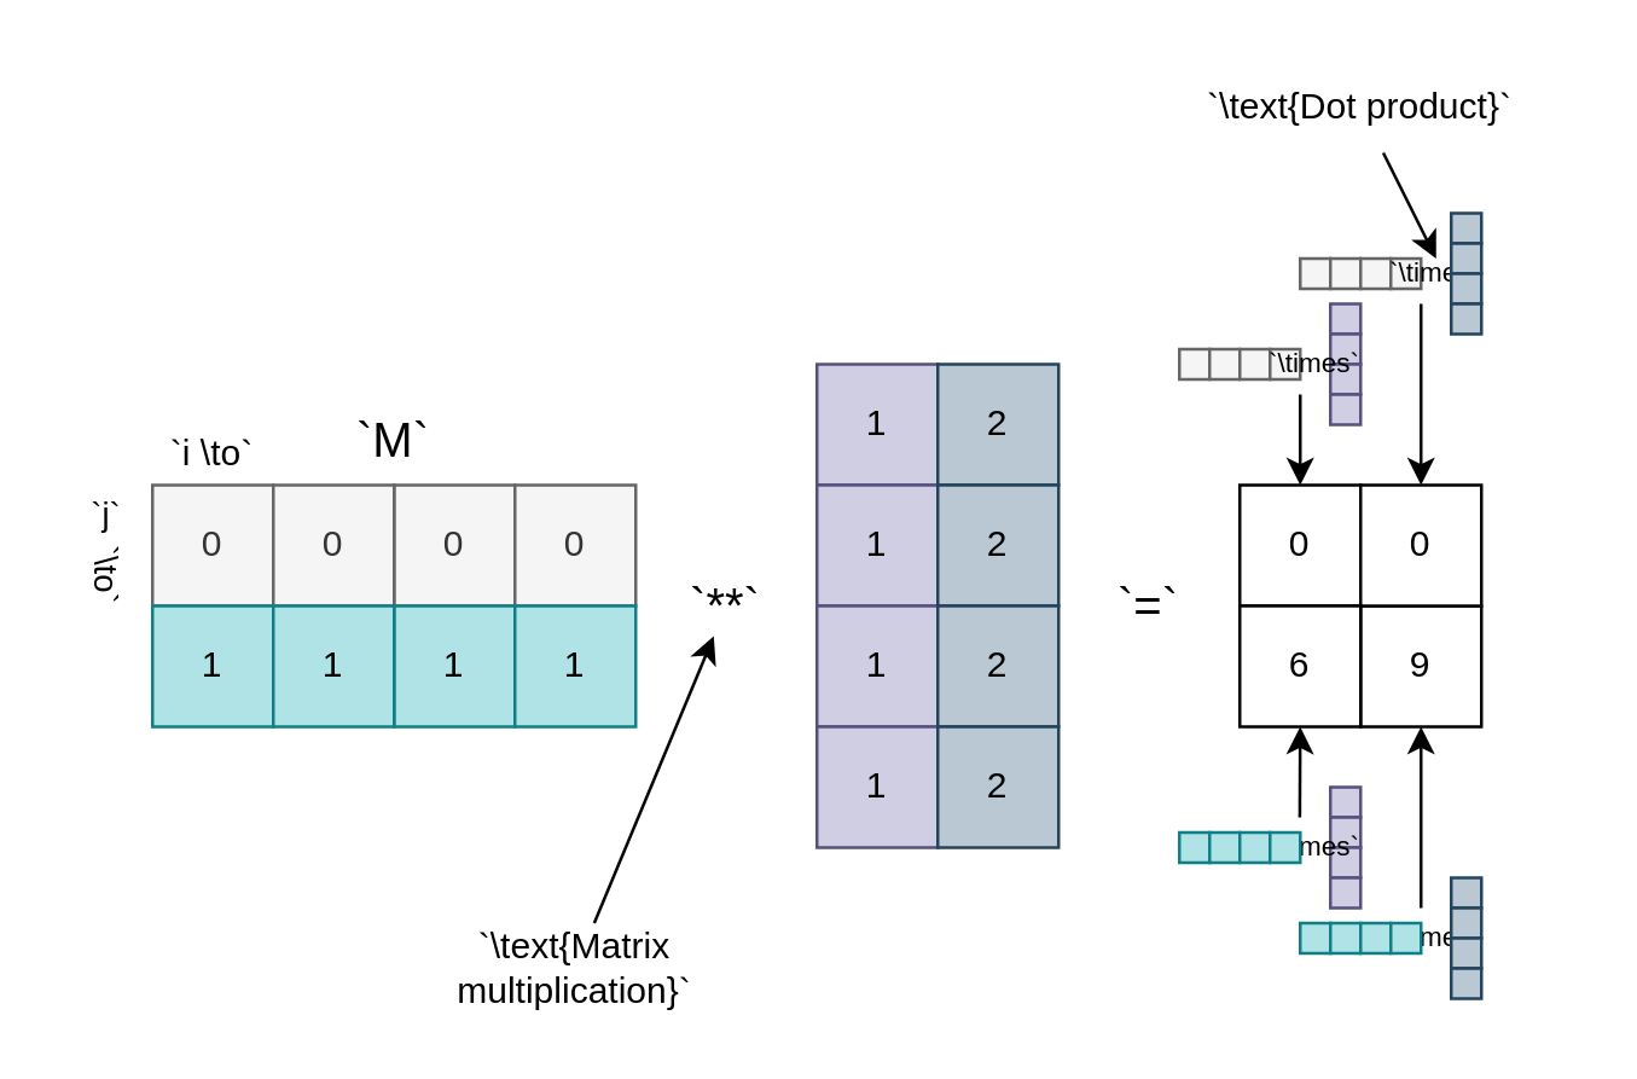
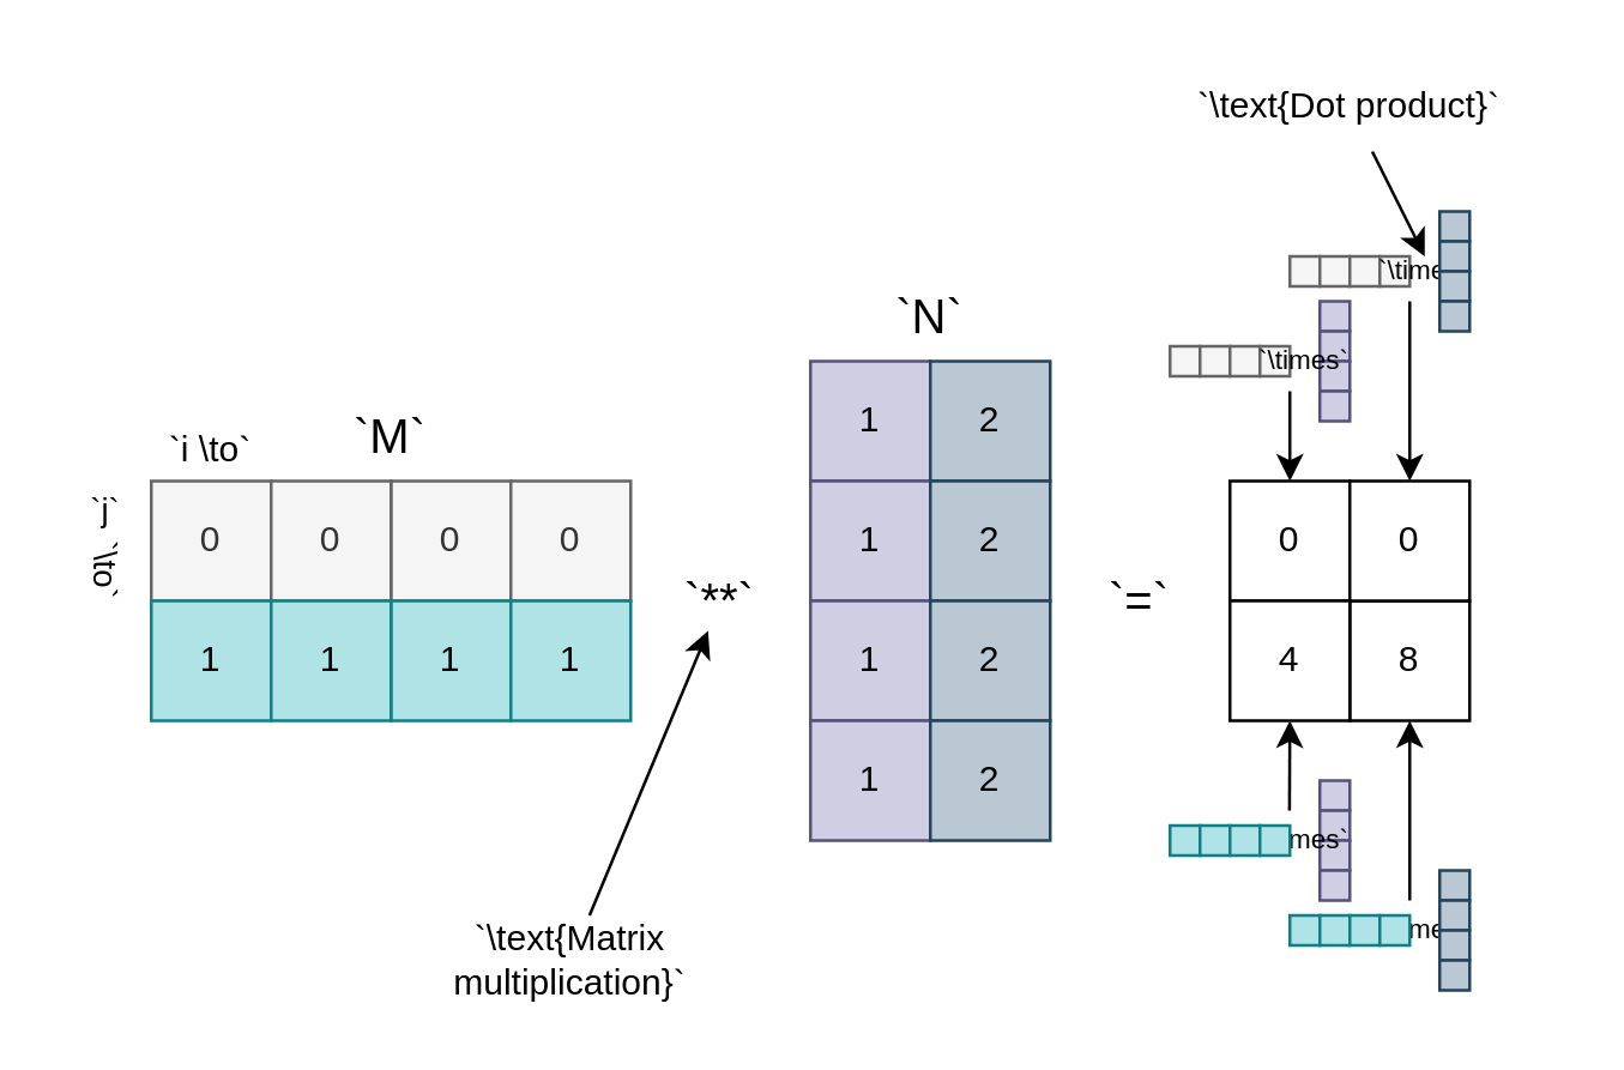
  <mxCell id="0" />
  <mxCell id="1" parent="0" />
  <mxCell id="2" value="1" style="rounded=0;whiteSpace=wrap;html=1;fillColor=#d0cee2;strokeColor=#56517e;" parent="1" vertex="1"><mxGeometry x="270" y="120" width="40" height="40" as="geometry" /></mxCell>
  <mxCell id="3" value="1" style="rounded=0;whiteSpace=wrap;html=1;fillColor=#d0cee2;strokeColor=#56517e;" parent="1" vertex="1"><mxGeometry x="270" y="160" width="40" height="40" as="geometry" /></mxCell>
  <mxCell id="4" value="1" style="rounded=0;whiteSpace=wrap;html=1;fillColor=#d0cee2;strokeColor=#56517e;" parent="1" vertex="1"><mxGeometry x="270" y="200" width="40" height="40" as="geometry" /></mxCell>
  <mxCell id="5" value="1" style="rounded=0;whiteSpace=wrap;html=1;fillColor=#d0cee2;strokeColor=#56517e;" parent="1" vertex="1"><mxGeometry x="270" y="240" width="40" height="40" as="geometry" /></mxCell>
  <mxCell id="6" value="2" style="rounded=0;whiteSpace=wrap;html=1;fillColor=#bac8d3;strokeColor=#23445d;" parent="1" vertex="1"><mxGeometry x="310" y="120" width="40" height="40" as="geometry" /></mxCell>
  <mxCell id="7" value="2" style="rounded=0;whiteSpace=wrap;html=1;fillColor=#bac8d3;strokeColor=#23445d;" parent="1" vertex="1"><mxGeometry x="310" y="160" width="40" height="40" as="geometry" /></mxCell>
  <mxCell id="8" value="2" style="rounded=0;whiteSpace=wrap;html=1;fillColor=#bac8d3;strokeColor=#23445d;" parent="1" vertex="1"><mxGeometry x="310" y="200" width="40" height="40" as="geometry" /></mxCell>
  <mxCell id="9" value="2" style="rounded=0;whiteSpace=wrap;html=1;fillColor=#bac8d3;strokeColor=#23445d;" parent="1" vertex="1"><mxGeometry x="310" y="240" width="40" height="40" as="geometry" /></mxCell>
  <mxCell id="10" value="0" style="rounded=0;whiteSpace=wrap;html=1;fillColor=#f5f5f5;fontColor=#333333;strokeColor=#666666;" parent="1" vertex="1"><mxGeometry x="50" y="160" width="40" height="40" as="geometry" /></mxCell>
  <mxCell id="11" value="1" style="rounded=0;whiteSpace=wrap;html=1;fillColor=#b0e3e6;strokeColor=#0e8088;" parent="1" vertex="1"><mxGeometry x="50" y="200" width="40" height="40" as="geometry" /></mxCell>
  <mxCell id="12" value="0" style="rounded=0;whiteSpace=wrap;html=1;fillColor=#f5f5f5;fontColor=#333333;strokeColor=#666666;" parent="1" vertex="1"><mxGeometry x="130" y="160" width="40" height="40" as="geometry" /></mxCell>
  <mxCell id="13" value="1" style="rounded=0;whiteSpace=wrap;html=1;fillColor=#b0e3e6;strokeColor=#0e8088;" parent="1" vertex="1"><mxGeometry x="130" y="200" width="40" height="40" as="geometry" /></mxCell>
  <mxCell id="14" value="0" style="rounded=0;whiteSpace=wrap;html=1;fillColor=#f5f5f5;fontColor=#333333;strokeColor=#666666;" parent="1" vertex="1"><mxGeometry x="90" y="160" width="40" height="40" as="geometry" /></mxCell>
  <mxCell id="15" value="1" style="rounded=0;whiteSpace=wrap;html=1;fillColor=#b0e3e6;strokeColor=#0e8088;" parent="1" vertex="1"><mxGeometry x="90" y="200" width="40" height="40" as="geometry" /></mxCell>
  <mxCell id="16" value="0" style="rounded=0;whiteSpace=wrap;html=1;fillColor=#f5f5f5;fontColor=#333333;strokeColor=#666666;" parent="1" vertex="1"><mxGeometry x="170" y="160" width="40" height="40" as="geometry" /></mxCell>
  <mxCell id="17" value="1" style="rounded=0;whiteSpace=wrap;html=1;fillColor=#b0e3e6;strokeColor=#0e8088;" parent="1" vertex="1"><mxGeometry x="170" y="200" width="40" height="40" as="geometry" /></mxCell>
  <mxCell id="18" value="`**`" style="text;html=1;strokeColor=none;fillColor=none;align=center;verticalAlign=middle;whiteSpace=wrap;rounded=0;fontSize=16;" parent="1" vertex="1"><mxGeometry x="210" y="190" width="60" height="20" as="geometry" /></mxCell>
  <mxCell id="19" value="`=`" style="text;html=1;strokeColor=none;fillColor=none;align=center;verticalAlign=middle;whiteSpace=wrap;rounded=0;fontSize=16;" parent="1" vertex="1"><mxGeometry x="350" y="120" width="60" height="160" as="geometry" /></mxCell>
  <mxCell id="20" style="edgeStyle=orthogonalEdgeStyle;rounded=0;orthogonalLoop=1;jettySize=auto;html=1;exitX=0.5;exitY=0;exitDx=0;exitDy=0;startArrow=classic;startFill=1;endArrow=none;endFill=0;" parent="1" source="21" edge="1"><mxGeometry relative="1" as="geometry"><mxPoint x="430" y="130" as="targetPoint" /></mxGeometry></mxCell>
  <mxCell id="21" value="0" style="rounded=0;whiteSpace=wrap;html=1;" parent="1" vertex="1"><mxGeometry x="410" y="160" width="40" height="40" as="geometry" /></mxCell>
  <mxCell id="22" style="edgeStyle=orthogonalEdgeStyle;rounded=0;orthogonalLoop=1;jettySize=auto;html=1;exitX=0.5;exitY=1;exitDx=0;exitDy=0;startArrow=classic;startFill=1;endArrow=none;endFill=0;" parent="1" source="23" edge="1"><mxGeometry relative="1" as="geometry"><mxPoint x="470" y="300" as="targetPoint" /></mxGeometry></mxCell>
- <mxCell id="23" value="9" style="rounded=0;whiteSpace=wrap;html=1;" parent="1" vertex="1"><mxGeometry x="450" y="200" width="40" height="40" as="geometry" /></mxCell>
+ <mxCell id="23" value="8" style="rounded=0;whiteSpace=wrap;html=1;" parent="1" vertex="1"><mxGeometry x="450" y="200" width="40" height="40" as="geometry" /></mxCell>
  <mxCell id="24" style="edgeStyle=orthogonalEdgeStyle;rounded=0;orthogonalLoop=1;jettySize=auto;html=1;exitX=0.5;exitY=0;exitDx=0;exitDy=0;startArrow=classic;startFill=1;endArrow=none;endFill=0;" parent="1" source="25" edge="1"><mxGeometry relative="1" as="geometry"><mxPoint x="470" y="100" as="targetPoint" /></mxGeometry></mxCell>
  <mxCell id="25" value="0" style="rounded=0;whiteSpace=wrap;html=1;" parent="1" vertex="1"><mxGeometry x="450" y="160" width="40" height="40" as="geometry" /></mxCell>
  <mxCell id="26" style="edgeStyle=orthogonalEdgeStyle;rounded=0;orthogonalLoop=1;jettySize=auto;html=1;exitX=0.5;exitY=1;exitDx=0;exitDy=0;startArrow=classic;startFill=1;endArrow=none;endFill=0;" parent="1" source="27" edge="1"><mxGeometry relative="1" as="geometry"><mxPoint x="429.857" y="270" as="targetPoint" /></mxGeometry></mxCell>
- <mxCell id="27" value="6" style="rounded=0;whiteSpace=wrap;html=1;" parent="1" vertex="1"><mxGeometry x="410" y="200" width="40" height="40" as="geometry" /></mxCell>
+ <mxCell id="27" value="4" style="rounded=0;whiteSpace=wrap;html=1;" parent="1" vertex="1"><mxGeometry x="410" y="200" width="40" height="40" as="geometry" /></mxCell>
  <mxCell id="28" value="`M`" style="text;html=1;strokeColor=none;fillColor=none;align=center;verticalAlign=middle;whiteSpace=wrap;rounded=0;fontSize=16;" parent="1" vertex="1"><mxGeometry x="50" y="130" width="160" height="30" as="geometry" /></mxCell>
+ <mxCell id="29" value="`N`" style="text;html=1;strokeColor=none;fillColor=none;align=center;verticalAlign=middle;whiteSpace=wrap;rounded=0;fontSize=16;" parent="1" vertex="1"><mxGeometry x="270" y="90" width="80" height="30" as="geometry" /></mxCell>
  <mxCell id="30" value="`i \to`" style="text;html=1;strokeColor=none;fillColor=none;align=center;verticalAlign=middle;whiteSpace=wrap;rounded=0;fontSize=12;" parent="1" vertex="1"><mxGeometry x="50" y="140" width="40" height="20" as="geometry" /></mxCell>
  <mxCell id="31" value="" style="group" parent="1" vertex="1" connectable="0"><mxGeometry x="20" y="160" width="30" height="40" as="geometry" /></mxCell>
  <mxCell id="32" value="`j`" style="text;html=1;strokeColor=none;fillColor=none;align=center;verticalAlign=middle;whiteSpace=wrap;rounded=0;fontSize=11;" parent="31" vertex="1"><mxGeometry width="30" height="20" as="geometry" /></mxCell>
  <mxCell id="33" value="`\to`" style="text;html=1;strokeColor=none;fillColor=none;align=center;verticalAlign=middle;whiteSpace=wrap;rounded=0;fontSize=11;rotation=90;" parent="31" vertex="1"><mxGeometry x="5" y="15" width="20" height="30" as="geometry" /></mxCell>
  <mxCell id="34" value="" style="group" parent="1" vertex="1" connectable="0"><mxGeometry x="390" y="115" width="40" height="10" as="geometry" /></mxCell>
  <mxCell id="35" value="" style="rounded=0;whiteSpace=wrap;html=1;fontSize=8;fillColor=#f5f5f5;fontColor=#333333;strokeColor=#666666;" parent="34" vertex="1"><mxGeometry width="10" height="10" as="geometry" /></mxCell>
  <mxCell id="36" value="" style="rounded=0;whiteSpace=wrap;html=1;fontSize=8;fillColor=#f5f5f5;fontColor=#333333;strokeColor=#666666;" parent="34" vertex="1"><mxGeometry x="10" width="10" height="10" as="geometry" /></mxCell>
  <mxCell id="37" value="" style="rounded=0;whiteSpace=wrap;html=1;fontSize=8;fillColor=#f5f5f5;fontColor=#333333;strokeColor=#666666;" parent="34" vertex="1"><mxGeometry x="20" width="10" height="10" as="geometry" /></mxCell>
  <mxCell id="38" value="" style="rounded=0;whiteSpace=wrap;html=1;fontSize=8;fillColor=#f5f5f5;fontColor=#333333;strokeColor=#666666;" parent="34" vertex="1"><mxGeometry x="30" width="10" height="10" as="geometry" /></mxCell>
  <mxCell id="39" value="" style="group" parent="1" vertex="1" connectable="0"><mxGeometry x="440" y="100" width="10" height="40" as="geometry" /></mxCell>
  <mxCell id="40" value="" style="rounded=0;whiteSpace=wrap;html=1;fontSize=8;fillColor=#d0cee2;strokeColor=#56517e;" parent="39" vertex="1"><mxGeometry width="10" height="10" as="geometry" /></mxCell>
  <mxCell id="41" value="" style="rounded=0;whiteSpace=wrap;html=1;fontSize=8;fillColor=#d0cee2;strokeColor=#56517e;" parent="39" vertex="1"><mxGeometry y="10" width="10" height="10" as="geometry" /></mxCell>
  <mxCell id="42" value="" style="rounded=0;whiteSpace=wrap;html=1;fontSize=8;fillColor=#d0cee2;strokeColor=#56517e;" parent="39" vertex="1"><mxGeometry y="20" width="10" height="10" as="geometry" /></mxCell>
  <mxCell id="43" value="" style="rounded=0;whiteSpace=wrap;html=1;fontSize=8;fillColor=#d0cee2;strokeColor=#56517e;" parent="39" vertex="1"><mxGeometry y="30" width="10" height="10" as="geometry" /></mxCell>
  <mxCell id="44" value="`\times`" style="text;html=1;strokeColor=none;fillColor=none;align=center;verticalAlign=middle;whiteSpace=wrap;rounded=0;fontSize=9;" parent="1" vertex="1"><mxGeometry x="430" y="115" width="10" height="10" as="geometry" /></mxCell>
  <mxCell id="45" value="" style="group" parent="1" vertex="1" connectable="0"><mxGeometry x="430" y="85" width="40" height="10" as="geometry" /></mxCell>
  <mxCell id="46" value="" style="rounded=0;whiteSpace=wrap;html=1;fontSize=8;fillColor=#f5f5f5;fontColor=#333333;strokeColor=#666666;" parent="45" vertex="1"><mxGeometry width="10" height="10" as="geometry" /></mxCell>
  <mxCell id="47" value="" style="rounded=0;whiteSpace=wrap;html=1;fontSize=8;fillColor=#f5f5f5;fontColor=#333333;strokeColor=#666666;" parent="45" vertex="1"><mxGeometry x="10" width="10" height="10" as="geometry" /></mxCell>
  <mxCell id="48" value="" style="rounded=0;whiteSpace=wrap;html=1;fontSize=8;fillColor=#f5f5f5;fontColor=#333333;strokeColor=#666666;" parent="45" vertex="1"><mxGeometry x="20" width="10" height="10" as="geometry" /></mxCell>
  <mxCell id="49" value="" style="rounded=0;whiteSpace=wrap;html=1;fontSize=8;fillColor=#f5f5f5;fontColor=#333333;strokeColor=#666666;" parent="45" vertex="1"><mxGeometry x="30" width="10" height="10" as="geometry" /></mxCell>
  <mxCell id="50" value="`\times`" style="text;html=1;strokeColor=none;fillColor=none;align=center;verticalAlign=middle;whiteSpace=wrap;rounded=0;fontSize=9;" parent="1" vertex="1"><mxGeometry x="470" y="85" width="10" height="10" as="geometry" /></mxCell>
  <mxCell id="51" value="" style="group" parent="1" vertex="1" connectable="0"><mxGeometry x="440" y="260" width="10" height="40" as="geometry" /></mxCell>
  <mxCell id="52" value="" style="rounded=0;whiteSpace=wrap;html=1;fontSize=8;fillColor=#d0cee2;strokeColor=#56517e;" parent="51" vertex="1"><mxGeometry width="10" height="10" as="geometry" /></mxCell>
  <mxCell id="53" value="" style="rounded=0;whiteSpace=wrap;html=1;fontSize=8;fillColor=#d0cee2;strokeColor=#56517e;" parent="51" vertex="1"><mxGeometry y="10" width="10" height="10" as="geometry" /></mxCell>
  <mxCell id="54" value="" style="rounded=0;whiteSpace=wrap;html=1;fontSize=8;fillColor=#d0cee2;strokeColor=#56517e;" parent="51" vertex="1"><mxGeometry y="20" width="10" height="10" as="geometry" /></mxCell>
  <mxCell id="55" value="" style="rounded=0;whiteSpace=wrap;html=1;fontSize=8;fillColor=#d0cee2;strokeColor=#56517e;" parent="51" vertex="1"><mxGeometry y="30" width="10" height="10" as="geometry" /></mxCell>
  <mxCell id="56" value="`\times`" style="text;html=1;strokeColor=none;fillColor=none;align=center;verticalAlign=middle;whiteSpace=wrap;rounded=0;fontSize=9;" parent="1" vertex="1"><mxGeometry x="430" y="275" width="10" height="10" as="geometry" /></mxCell>
  <mxCell id="57" value="`\times`" style="text;html=1;strokeColor=none;fillColor=none;align=center;verticalAlign=middle;whiteSpace=wrap;rounded=0;fontSize=9;" parent="1" vertex="1"><mxGeometry x="470" y="305" width="10" height="10" as="geometry" /></mxCell>
  <mxCell id="58" value="" style="group" parent="1" vertex="1" connectable="0"><mxGeometry x="480" y="290" width="10" height="40" as="geometry" /></mxCell>
  <mxCell id="59" value="" style="rounded=0;whiteSpace=wrap;html=1;fontSize=8;fillColor=#bac8d3;strokeColor=#23445d;" parent="58" vertex="1"><mxGeometry width="10" height="10" as="geometry" /></mxCell>
  <mxCell id="60" value="" style="rounded=0;whiteSpace=wrap;html=1;fontSize=8;fillColor=#bac8d3;strokeColor=#23445d;" parent="58" vertex="1"><mxGeometry y="10" width="10" height="10" as="geometry" /></mxCell>
  <mxCell id="61" value="" style="rounded=0;whiteSpace=wrap;html=1;fontSize=8;fillColor=#bac8d3;strokeColor=#23445d;" parent="58" vertex="1"><mxGeometry y="20" width="10" height="10" as="geometry" /></mxCell>
  <mxCell id="62" value="" style="rounded=0;whiteSpace=wrap;html=1;fontSize=8;fillColor=#bac8d3;strokeColor=#23445d;" parent="58" vertex="1"><mxGeometry y="30" width="10" height="10" as="geometry" /></mxCell>
  <mxCell id="63" value="" style="group" parent="1" vertex="1" connectable="0"><mxGeometry x="480" y="70" width="10" height="40" as="geometry" /></mxCell>
  <mxCell id="64" value="" style="rounded=0;whiteSpace=wrap;html=1;fontSize=8;fillColor=#bac8d3;strokeColor=#23445d;" parent="63" vertex="1"><mxGeometry width="10" height="10" as="geometry" /></mxCell>
  <mxCell id="65" value="" style="rounded=0;whiteSpace=wrap;html=1;fontSize=8;fillColor=#bac8d3;strokeColor=#23445d;" parent="63" vertex="1"><mxGeometry y="10" width="10" height="10" as="geometry" /></mxCell>
  <mxCell id="66" value="" style="rounded=0;whiteSpace=wrap;html=1;fontSize=8;fillColor=#bac8d3;strokeColor=#23445d;" parent="63" vertex="1"><mxGeometry y="20" width="10" height="10" as="geometry" /></mxCell>
  <mxCell id="67" value="" style="rounded=0;whiteSpace=wrap;html=1;fontSize=8;fillColor=#bac8d3;strokeColor=#23445d;" parent="63" vertex="1"><mxGeometry y="30" width="10" height="10" as="geometry" /></mxCell>
  <mxCell id="68" value="" style="rounded=0;whiteSpace=wrap;html=1;fontSize=8;fillColor=#b0e3e6;strokeColor=#0e8088;" parent="1" vertex="1"><mxGeometry x="390" y="275" width="10" height="10" as="geometry" /></mxCell>
  <mxCell id="69" value="" style="rounded=0;whiteSpace=wrap;html=1;fontSize=8;fillColor=#b0e3e6;strokeColor=#0e8088;" parent="1" vertex="1"><mxGeometry x="400" y="275" width="10" height="10" as="geometry" /></mxCell>
  <mxCell id="70" value="" style="rounded=0;whiteSpace=wrap;html=1;fontSize=8;fillColor=#b0e3e6;strokeColor=#0e8088;" parent="1" vertex="1"><mxGeometry x="410" y="275" width="10" height="10" as="geometry" /></mxCell>
  <mxCell id="71" value="" style="rounded=0;whiteSpace=wrap;html=1;fontSize=8;fillColor=#b0e3e6;strokeColor=#0e8088;" parent="1" vertex="1"><mxGeometry x="420" y="275" width="10" height="10" as="geometry" /></mxCell>
  <mxCell id="72" value="" style="rounded=0;whiteSpace=wrap;html=1;fontSize=8;fillColor=#b0e3e6;strokeColor=#0e8088;" parent="1" vertex="1"><mxGeometry x="430" y="305" width="10" height="10" as="geometry" /></mxCell>
  <mxCell id="73" value="" style="rounded=0;whiteSpace=wrap;html=1;fontSize=8;fillColor=#b0e3e6;strokeColor=#0e8088;" parent="1" vertex="1"><mxGeometry x="440" y="305" width="10" height="10" as="geometry" /></mxCell>
  <mxCell id="74" value="" style="rounded=0;whiteSpace=wrap;html=1;fontSize=8;fillColor=#b0e3e6;strokeColor=#0e8088;" parent="1" vertex="1"><mxGeometry x="450" y="305" width="10" height="10" as="geometry" /></mxCell>
  <mxCell id="75" value="" style="rounded=0;whiteSpace=wrap;html=1;fontSize=8;fillColor=#b0e3e6;strokeColor=#0e8088;" parent="1" vertex="1"><mxGeometry x="460" y="305" width="10" height="10" as="geometry" /></mxCell>
  <mxCell id="76" value="`\text{Matrix multiplication}`" style="text;html=1;strokeColor=none;fillColor=none;align=center;verticalAlign=middle;whiteSpace=wrap;rounded=0;" vertex="1" parent="1"><mxGeometry x="120" y="305" width="140" height="30" as="geometry" /></mxCell>
  <mxCell id="77" value="" style="endArrow=classic;html=1;rounded=0;" edge="1" parent="1" source="76" target="18"><mxGeometry width="50" height="50" relative="1" as="geometry"><mxPoint x="190" y="310" as="sourcePoint" /><mxPoint x="240" y="260" as="targetPoint" /></mxGeometry></mxCell>
  <mxCell id="78" value="`\text{Dot product}`" style="text;html=1;strokeColor=none;fillColor=none;align=center;verticalAlign=middle;whiteSpace=wrap;rounded=0;" vertex="1" parent="1"><mxGeometry x="380" y="20" width="140" height="30" as="geometry" /></mxCell>
  <mxCell id="79" value="" style="endArrow=classic;html=1;rounded=0;entryX=0.5;entryY=0;entryDx=0;entryDy=0;strokeWidth=1;endSize=6;endFill=1;" edge="1" parent="1" source="78" target="50"><mxGeometry width="50" height="50" relative="1" as="geometry"><mxPoint x="240" y="42.5" as="sourcePoint" /><mxPoint x="280" y="-52.5" as="targetPoint" /></mxGeometry></mxCell>
